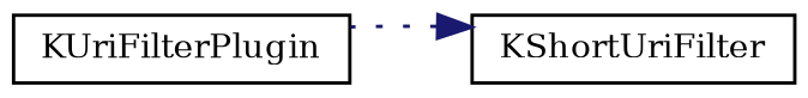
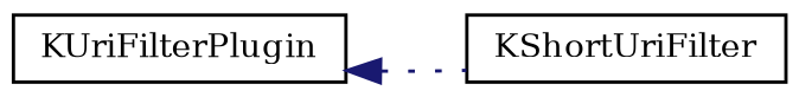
  digraph {
    rankdir=LR
    fontname="DejaVu Serif"
    node [color=black fillcolor=white fontname="DejaVu Serif" fontsize=10 shape=record style=filled]
    n1 [height=0.2 label=KUriFilterPlugin width=0.4]
    n2 [height=0.2 label=KShortUriFilter width=0.4]
-   n2 -> n1 [color=midnightblue dir=back fontname="DejaVu Serif" fontsize=10 labelfontname=Helvetica labelfontsize=10 style=dotted]
+   n1 -> n2 [color=midnightblue dir=back fontname="DejaVu Serif" fontsize=10 labelfontname=Helvetica labelfontsize=10 style=dotted]
  }
